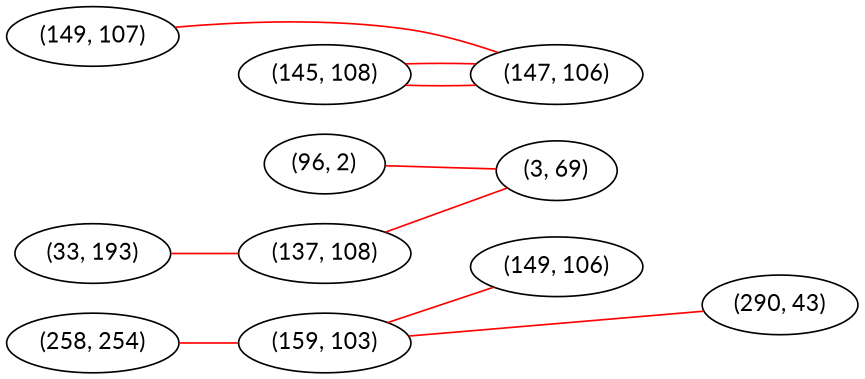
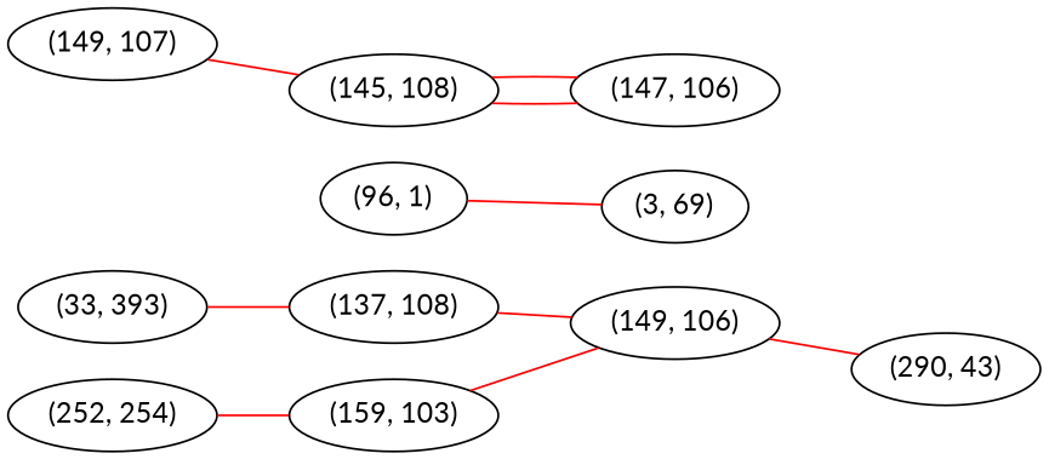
  graph {
    fontname=Lato
    rankdir=LR
    node [fontname=Lato]
    edge [color=red fontname=Lato weight=1]
    n1 [label="(159, 103)"]
-   "(258, 254)"
+   "(258, 254)" [label="(252, 254)"]
    n3 [label="(290, 43)"]
    "(149, 106)"
-   "(33, 193)"
+   "(33, 193)" [label="(33, 393)"]
    "(137, 108)"
    "(3, 69)"
    "(149, 107)"
    "(147, 106)"
    "(145, 108)"
-   "(96, 2)"
-   n1 -- n3
+   "(96, 2)" [label="(96, 1)"]
+   "(149, 106)" -- n3
    n1 -- "(149, 106)"
    "(258, 254)" -- n1
    "(33, 193)" -- "(137, 108)"
-   "(137, 108)" -- "(3, 69)"
-   "(149, 107)" -- "(147, 106)"
+   "(137, 108)" -- "(149, 106)"
+   "(149, 107)" -- "(145, 108)"
    "(145, 108)" -- "(147, 106)"
    "(145, 108)" -- "(147, 106)"
    "(96, 2)" -- "(3, 69)"
  }
